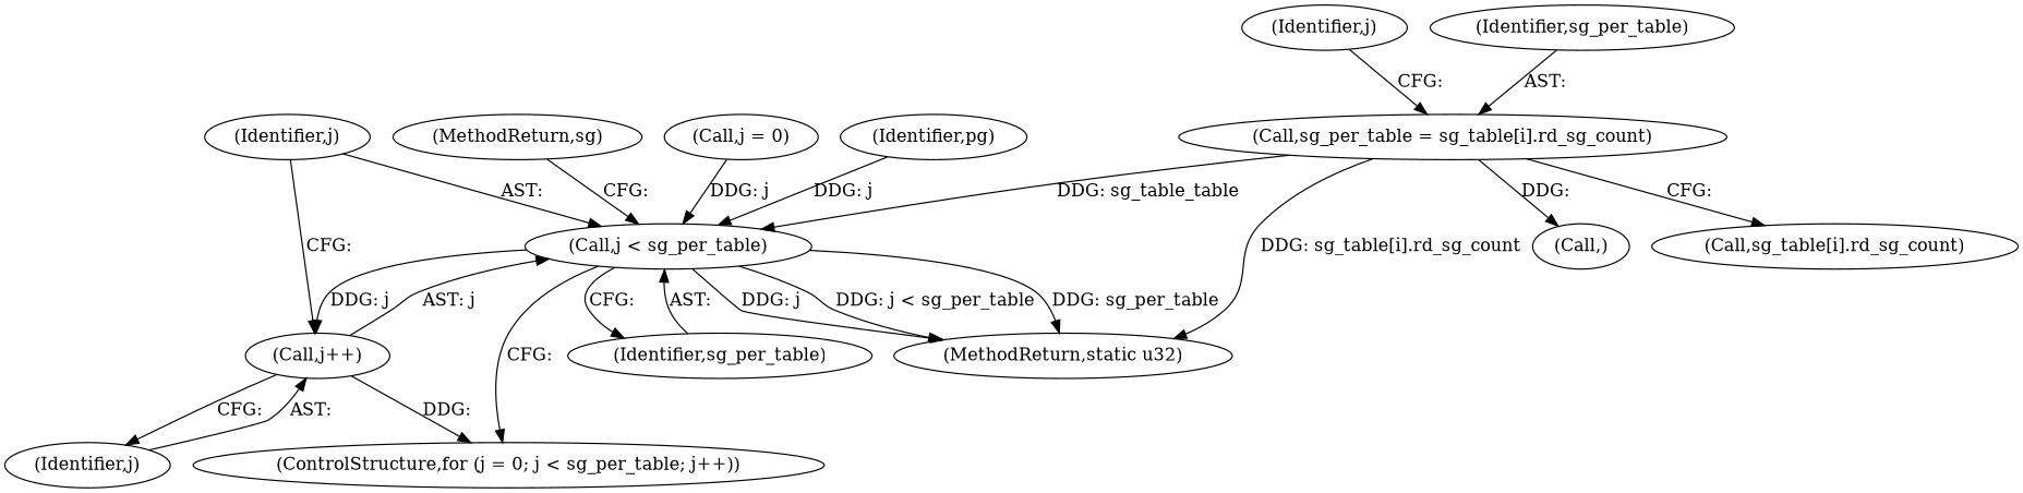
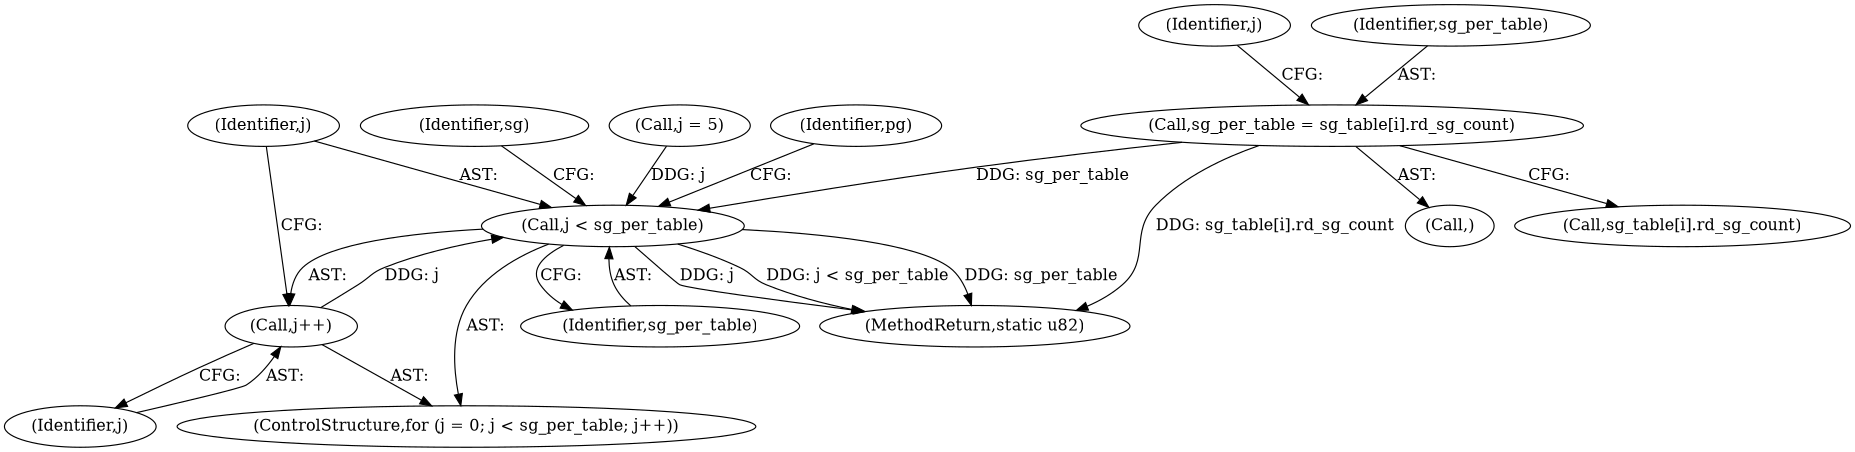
  digraph {
    n1 [label="(Call,sg_per_table = sg_table[i].rd_sg_count)"]
    n2 [label="(Call,j < sg_per_table)"]
-   n3 [label="(MethodReturn,static u32)"]
+   n3 [label="(MethodReturn,static u82)"]
    n4 [label="(Call,)"]
    n5 [label="(Call,sg_table[i].rd_sg_count)"]
    n6 [label="(Call,j++)"]
    n7 [label="(ControlStructure,for (j = 0; j < sg_per_table; j++))"]
    n8 [label="(Identifier,sg_per_table)"]
    n9 [label="(Identifier,j)"]
-   n10 [label="(MethodReturn,sg)"]
-   n11 [label="(Call,j = 0)"]
+   n10 [label="(Identifier,sg)"]
+   n11 [label="(Call,j = 5)"]
    n12 [label="(Identifier,j)"]
    n13 [label="(Identifier,j)"]
    n14 [label="(Identifier,sg_per_table)"]
    n15 [label="(Identifier,pg)"]
-   n1 -> n2 [label="DDG: sg_table_table"]
+   n1 -> n2 [label="DDG: sg_per_table"]
    n1 -> n3 [label="DDG: sg_table[i].rd_sg_count"]
-   n1 -> n4 [label="DDG: "]
+   n1 -> n4 [label="AST: "]
    n1 -> n5 [label="CFG: "]
    n2 -> n3 [label="DDG: j < sg_per_table"]
    n2 -> n3 [label="DDG: sg_per_table"]
    n2 -> n3 [label="DDG: j"]
-   n2 -> n6 [label="DDG: j"]
-   n2 -> n7 [label="CFG: "]
+   n2 -> n6 [label="AST: "]
+   n2 -> n7 [label="AST: "]
    n2 -> n8 [label="CFG: "]
-   n6 -> n2 [label="AST: j"]
-   n6 -> n7 [label="DDG: "]
+   n6 -> n2 [label="DDG: j"]
+   n6 -> n7 [label="AST: "]
    n6 -> n9 [label="CFG: "]
    n8 -> n2 [label="AST: "]
    n9 -> n6 [label="AST: "]
    n10 -> n2 [label="CFG: "]
    n11 -> n2 [label="DDG: j"]
    n12 -> n2 [label="AST: "]
    n12 -> n6 [label="CFG: "]
    n13 -> n1 [label="CFG: "]
    n14 -> n1 [label="AST: "]
-   n15 -> n2 [label="DDG: j"]
+   n15 -> n2 [label="CFG: "]
  }
